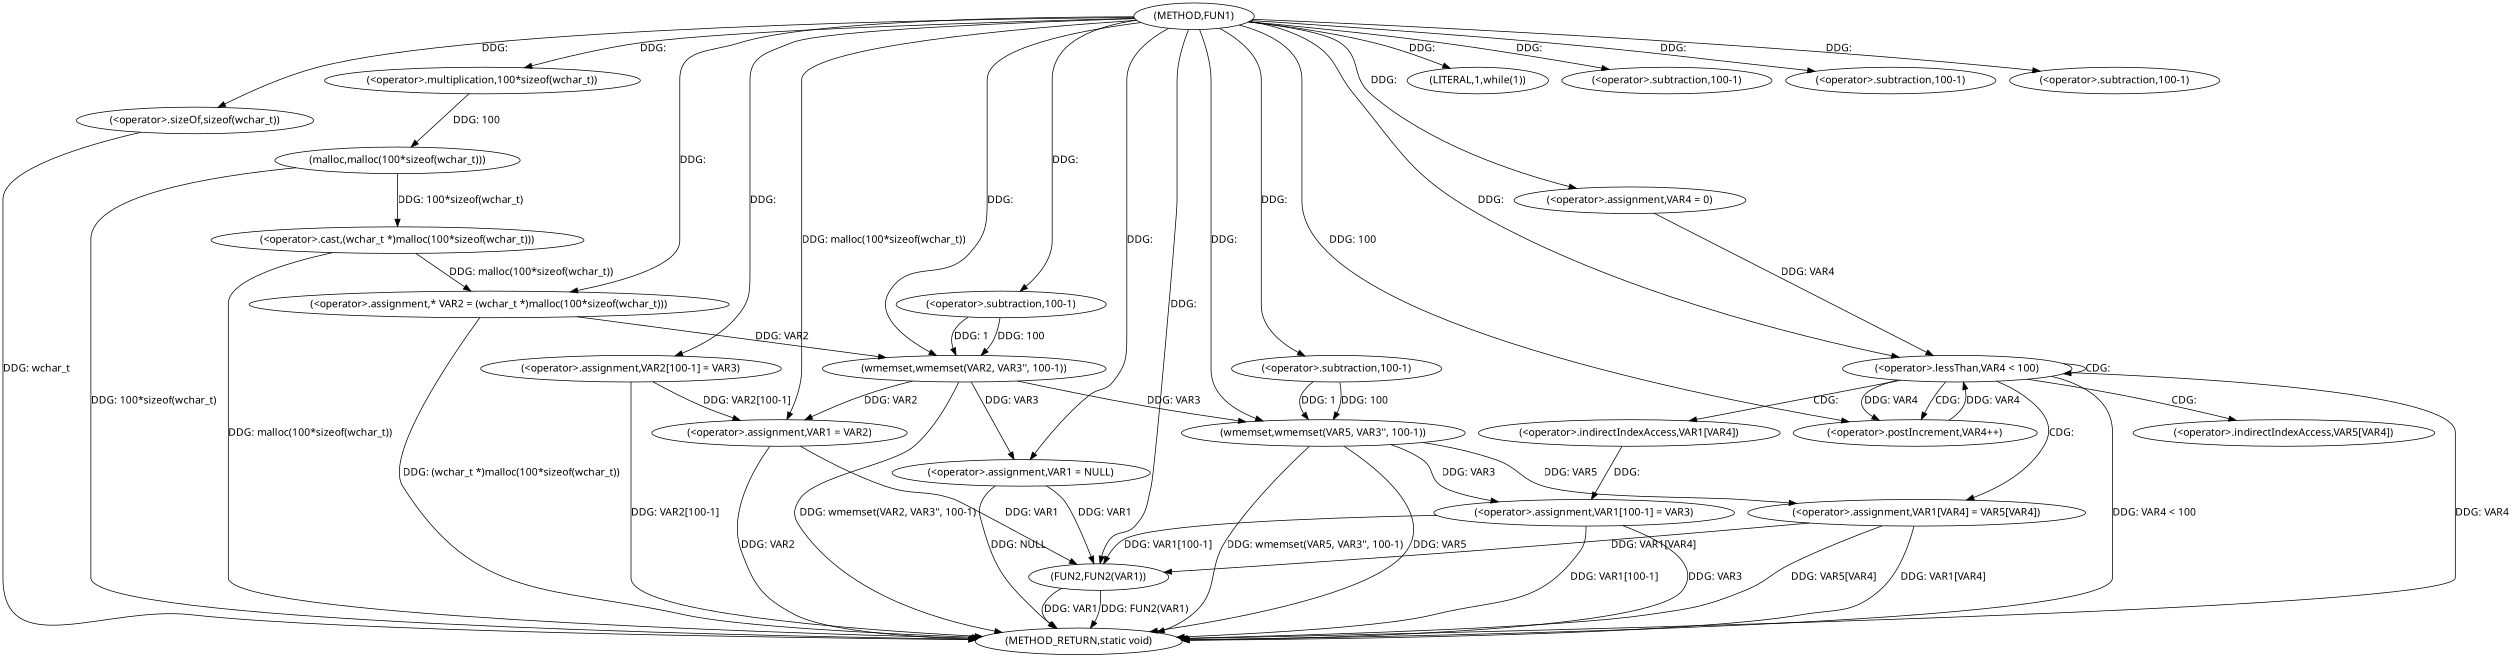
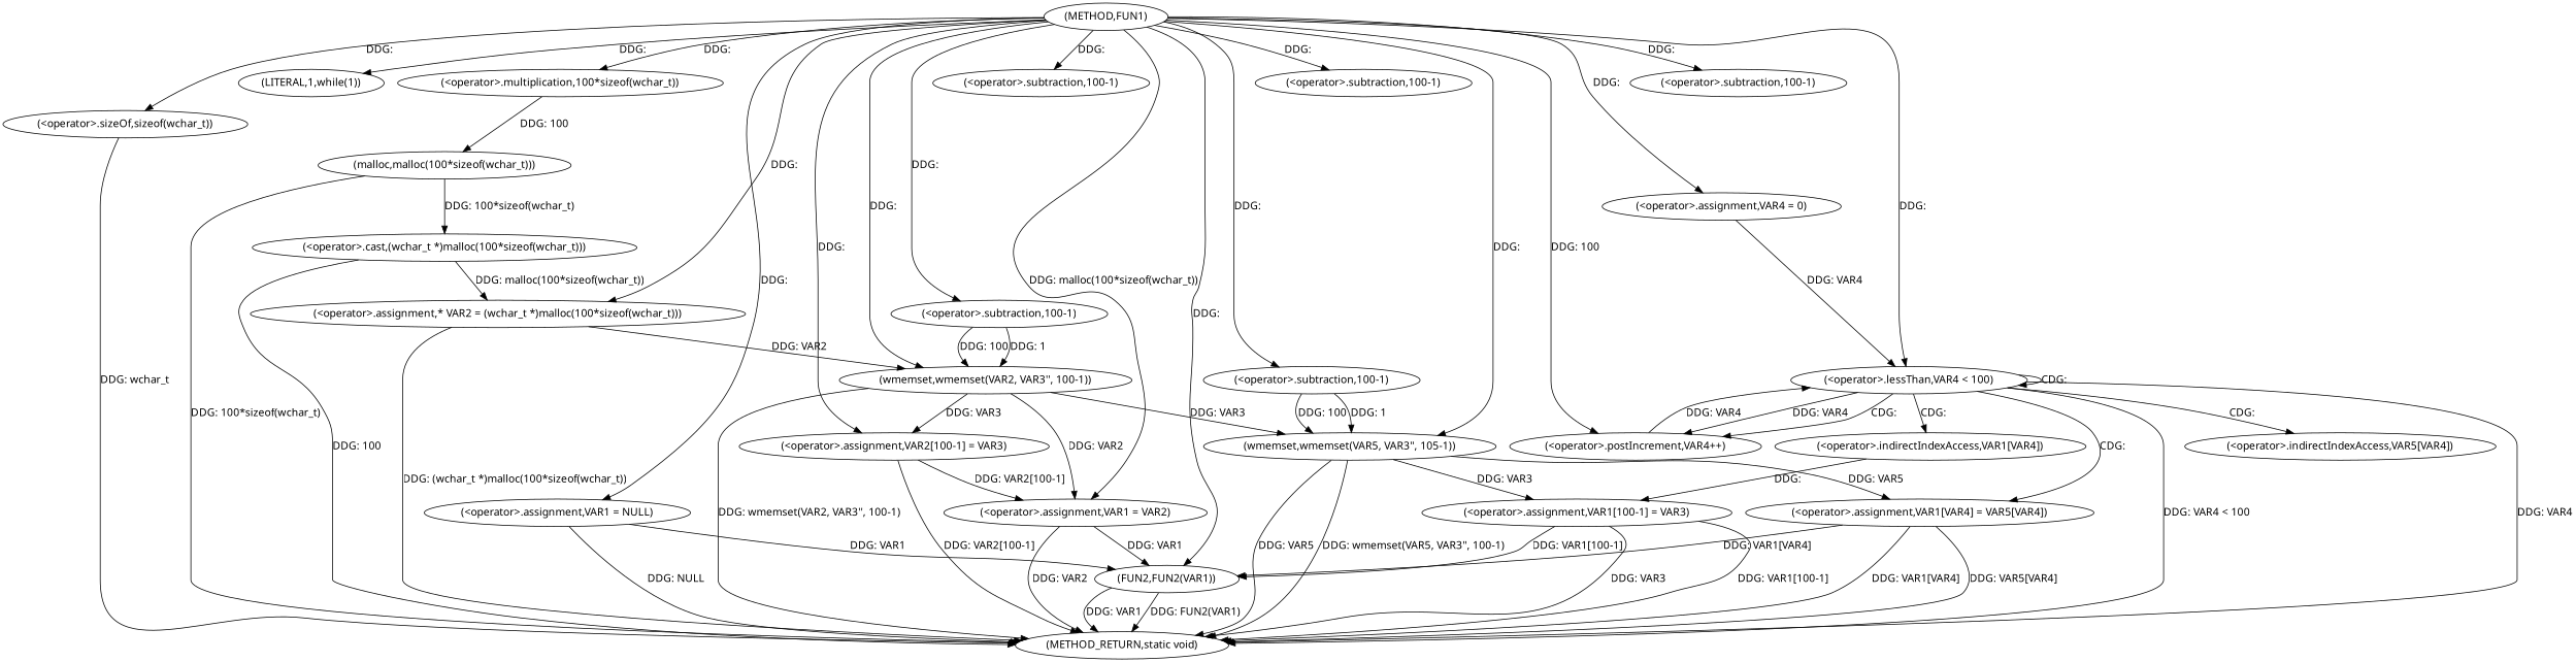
  digraph {
    fontname="Noto Sans"
    node [fontname="Noto Sans"]
    edge [fontname="Noto Sans"]
    n1 [label="(METHOD,FUN1)"]
    n2 [label="(<operator>.assignment,VAR1 = NULL)"]
    n3 [label="(LITERAL,1,while(1))"]
    n4 [label="(<operator>.assignment,* VAR2 = (wchar_t *)malloc(100*sizeof(wchar_t)))"]
    n5 [label="(<operator>.multiplication,100*sizeof(wchar_t))"]
    n6 [label="(<operator>.sizeOf,sizeof(wchar_t))"]
    n7 [label="(wmemset,wmemset(VAR2, VAR3'', 100-1))"]
    n8 [label="(<operator>.subtraction,100-1)"]
    n9 [label="(<operator>.assignment,VAR2[100-1] = VAR3)"]
    n10 [label="(<operator>.subtraction,100-1)"]
    n11 [label="(<operator>.assignment,VAR1 = VAR2)"]
-   n12 [label="(wmemset,wmemset(VAR5, VAR3'', 100-1))"]
+   n12 [label="(wmemset,wmemset(VAR5, VAR3'', 105-1))"]
    n13 [label="(<operator>.subtraction,100-1)"]
    n14 [label="(<operator>.subtraction,100-1)"]
    n15 [label="(<operator>.assignment,VAR4 = 0)"]
    n16 [label="(<operator>.lessThan,VAR4 < 100)"]
    n17 [label="(<operator>.postIncrement,VAR4++)"]
    n18 [label="(<operator>.subtraction,100-1)"]
    n19 [label="(FUN2,FUN2(VAR1))"]
    n20 [label="(METHOD_RETURN,static void)"]
    n21 [label="(malloc,malloc(100*sizeof(wchar_t)))"]
    n22 [label="(<operator>.assignment,VAR1[100-1] = VAR3)"]
    n23 [label="(<operator>.assignment,VAR1[VAR4] = VAR5[VAR4])"]
    n24 [label="(<operator>.indirectIndexAccess,VAR1[VAR4])"]
    n25 [label="(<operator>.indirectIndexAccess,VAR5[VAR4])"]
    n26 [label="(<operator>.cast,(wchar_t *)malloc(100*sizeof(wchar_t)))"]
    n1 -> n2 [label="DDG: "]
    n1 -> n3 [label="DDG: "]
    n1 -> n4 [label="DDG: "]
    n1 -> n5 [label="DDG: "]
    n1 -> n6 [label="DDG: "]
    n1 -> n7 [label="DDG: "]
    n1 -> n8 [label="DDG: "]
    n1 -> n9 [label="DDG: "]
    n1 -> n10 [label="DDG: "]
    n1 -> n11 [label="DDG: malloc(100*sizeof(wchar_t))"]
    n1 -> n12 [label="DDG: "]
    n1 -> n13 [label="DDG: "]
    n1 -> n14 [label="DDG: "]
    n1 -> n15 [label="DDG: "]
    n1 -> n16 [label="DDG: "]
    n1 -> n17 [label="DDG: 100"]
    n1 -> n18 [label="DDG: "]
    n1 -> n19 [label="DDG: "]
    n2 -> n19 [label="DDG: VAR1"]
    n2 -> n20 [label="DDG: NULL"]
    n4 -> n7 [label="DDG: VAR2"]
    n4 -> n20 [label="DDG: (wchar_t *)malloc(100*sizeof(wchar_t))"]
    n5 -> n21 [label="DDG: 100"]
    n6 -> n20 [label="DDG: wchar_t"]
-   n7 -> n2 [label="DDG: VAR3"]
+   n7 -> n9 [label="DDG: VAR3"]
    n7 -> n11 [label="DDG: VAR2"]
    n7 -> n12 [label="DDG: VAR3"]
    n7 -> n20 [label="DDG: wmemset(VAR2, VAR3'', 100-1)"]
    n8 -> n7 [label="DDG: 100"]
    n8 -> n7 [label="DDG: 1"]
    n9 -> n11 [label="DDG: VAR2[100-1]"]
    n9 -> n20 [label="DDG: VAR2[100-1]"]
    n11 -> n19 [label="DDG: VAR1"]
    n11 -> n20 [label="DDG: VAR2"]
    n12 -> n20 [label="DDG: VAR5"]
    n12 -> n20 [label="DDG: wmemset(VAR5, VAR3'', 100-1)"]
    n12 -> n22 [label="DDG: VAR3"]
    n12 -> n23 [label="DDG: VAR5"]
    n13 -> n12 [label="DDG: 100"]
    n13 -> n12 [label="DDG: 1"]
    n15 -> n16 [label="DDG: VAR4"]
    n16 -> n16 [label="CDG: "]
    n16 -> n17 [label="DDG: VAR4"]
    n16 -> n17 [label="CDG: "]
    n16 -> n20 [label="DDG: VAR4 < 100"]
    n16 -> n20 [label="DDG: VAR4"]
    n16 -> n23 [label="CDG: "]
    n16 -> n24 [label="CDG: "]
    n16 -> n25 [label="CDG: "]
    n17 -> n16 [label="DDG: VAR4"]
    n19 -> n20 [label="DDG: VAR1"]
    n19 -> n20 [label="DDG: FUN2(VAR1)"]
    n21 -> n20 [label="DDG: 100*sizeof(wchar_t)"]
    n21 -> n26 [label="DDG: 100*sizeof(wchar_t)"]
    n22 -> n19 [label="DDG: VAR1[100-1]"]
    n22 -> n20 [label="DDG: VAR3"]
    n22 -> n20 [label="DDG: VAR1[100-1]"]
    n23 -> n19 [label="DDG: VAR1[VAR4]"]
    n23 -> n20 [label="DDG: VAR1[VAR4]"]
    n23 -> n20 [label="DDG: VAR5[VAR4]"]
    n24 -> n22 [label="DDG: "]
    n26 -> n4 [label="DDG: malloc(100*sizeof(wchar_t))"]
-   n26 -> n20 [label="DDG: malloc(100*sizeof(wchar_t))"]
+   n26 -> n20 [label="DDG: 100"]
  }
